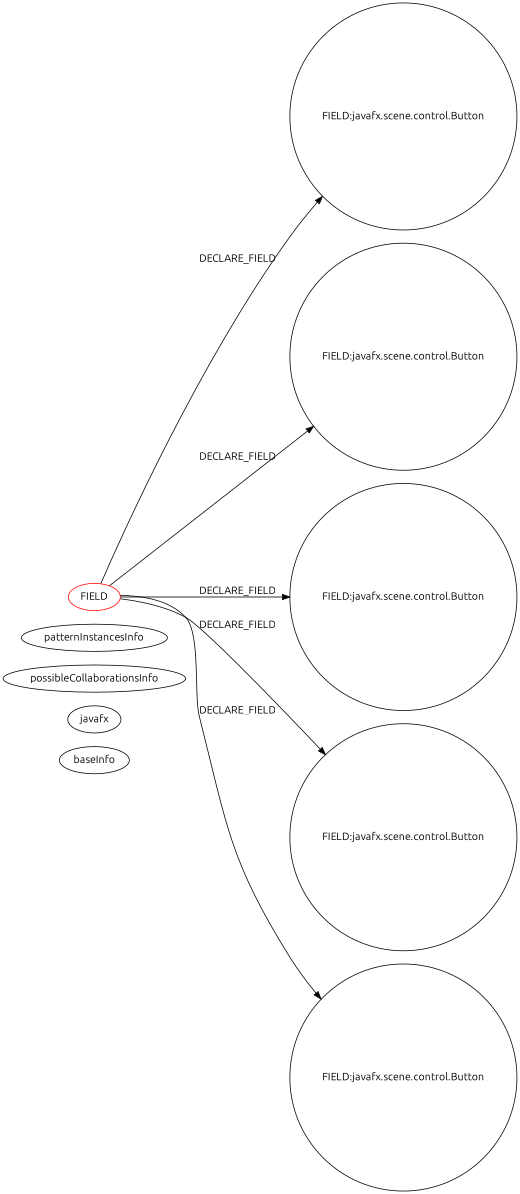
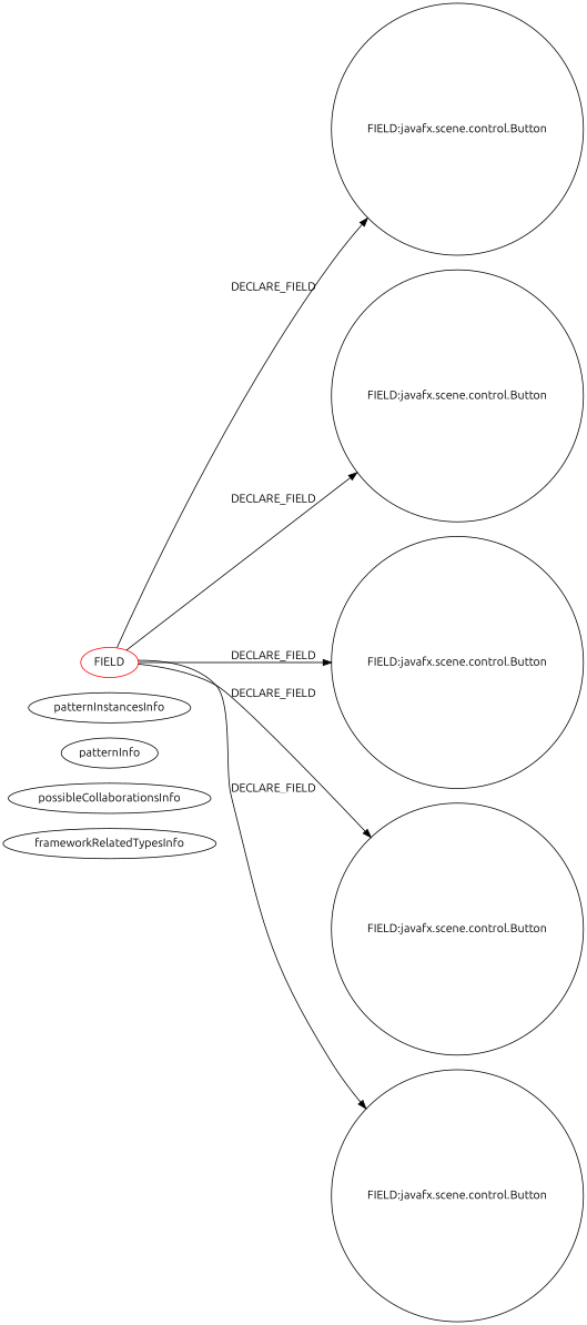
  digraph {
    fontname=Ubuntu
    rankdir=LR
    node [fontname=Ubuntu isFrameworkType=false]
    edge [fontname=Ubuntu]
-   baseInfo [category=pattern graphId=102 isAnonymous=false possibleRelation=false isFrameworkType=""]
-   frameworkRelatedTypesInfo [label=javafx isFrameworkType=""]
+   frameworkRelatedTypesInfo [isFrameworkType=""]
    possibleCollaborationsInfo [isFrameworkType=""]
+   patternInfo [frequency=27.0 patternRootClient=0 isFrameworkType=""]
    patternInstancesInfo [0="candybibby-Snake~/candybibby-Snake/Snake-master/src/graphicsJavaFX/Controller.java~Controller~2239" 1="iloop-kiosk-KIOSK-Project~/iloop-kiosk-KIOSK-Project/KIOSK-Project-master/src/oit/iloop/kiosk/kiosk_schoolmap/CampusMapMainController.java~CampusMapMainController~3149" 10="diogocs1-FPessoais~/diogocs1-FPessoais/FPessoais-master/FinancasPessoais/src/app/controllers/HomeController.java~HomeController~2490" 11="Digital87-GUS-Teryt-Parser~/Digital87-GUS-Teryt-Parser/GUS-Teryt-Parser-master/src/main/java/net/kados/gtp/app/controllers/modules/FormController.java~FormController~381" 12="walker-clint-AIProj3~/walker-clint-AIProj3/AIProj3-master/src/application/GameBoardController.java~GameBoardController~4712" 13="Dahwar-Calculator~/Dahwar-Calculator/Calculator-master/src/fr/alsace/lacroix/calculator/SampleController.java~SampleController~308" 14="bianconejo-CEFX~/bianconejo-CEFX/CEFX-master/src/cefx/CECommandeController.java~CECommandeController~2084" 15="Technius-Starbound-Mod-Toolkit~/Technius-Starbound-Mod-Toolkit/Starbound-Mod-Toolkit-master/src/main/java/co/technius/starboundmodtoolkit/utilui/SwappableNodePane.java~SwappableNodePane~1458" 16="sk44-javafx-mirroring-tool~/sk44-javafx-mirroring-tool/javafx-mirroring-tool-master/src/main/java/sk44/mirroringtool/MainWindowController.java~MainWindowController~4211" 17="if12b051-SWP_Paint~/if12b051-SWP_Paint/SWP_Paint-master/SWP_Paint/src/gui/MainController.java~MainController~3089" 18="dony1990-ProsDesktop~/dony1990-ProsDesktop/ProsDesktop-master/src/nicon/NiconDesktop/guifx/NiconNavigator/NavegadorController.java~NavegadorController~2563" 19="tgregerson-lc3~/tgregerson-lc3/lc3-master/LC3Sim/src/lc3sim/ui/UIFXMain.java~UIFXMain~4520" 2="weltensturm-milca~/weltensturm-milca/milca-master/src/milca/GUIController.java~GUIController~4745" 20="mouradsaadi-LO23-IHM~/mouradsaadi-LO23-IHM/LO23-IHM-master/Sudoku-IHM/src/sudoko/ihm/vue/FXMLDocumentController.java~FXMLDocumentController~3651" 21="RomeoGolf-BC~/RomeoGolf-BC/BC-master/src/romeogolf/bc/MainController.java~MainController~1142" 22="weltensturm-milca~/weltensturm-milca/milca-master/src/milca/GUI.java~GUI~4747" 23="Edenm-BlackJack~/Edenm-BlackJack/BlackJack-master/src/View/TableController.java~TableController~394" 24="NirmalL-Shark~/NirmalL-Shark/Shark-master/src/Controller.java~Controller~1009" 25="crosswords-testEnvironment~/crosswords-testEnvironment/testEnvironment-master/src/GUI/MainController.java~MainController~2315" 26="mathiasj33-VocLearn~/mathiasj33-VocLearn/VocLearn-master/src/net/softwarepage/voclearn/code/Gui.java~Gui~3576" 3="iloop-kiosk-KIOSK-Project~/iloop-kiosk-KIOSK-Project/KIOSK-Project-master/src/oit/iloop/kiosk/kiosk_examination/ExaminationMainController.java~ExaminationMainController~3122" 4="henrik-bak-scbuildplanner~/henrik-bak-scbuildplanner/scbuildplanner-master/src/main/java/com/ezzored/starcraftbuildplanner/controller/MainWindowController.java~MainWindowController~2923" 5="amonker-Trans~/amonker-Trans/Trans-master/src/cn/jingyun/trans/MainPane.java~MainPane~1847" 6="bianconejo-CEFX~/bianconejo-CEFX/CEFX-master/src/cefx/CEPrincipalController.java~CEPrincipalController~2114" 7="hock323-eventManager~/hock323-eventManager/EventManager-master/src/eventManager/controller/pokerTournament/TournamentController.java~TournamentController~3009" 8="dony1990-ProsDesktop~/dony1990-ProsDesktop/ProsDesktop-master/src/nicon/NiconDesktop/guifx/NiconImage/NiconImageFXMLController.java~NiconImageFXMLController~2548" 9="VectorSoftworks-MediaRealmOfficial~/VectorSoftworks-MediaRealmOfficial/MediaRealmOfficial-master/src/net/vectorgaming/mediarealm/ui/controllers/ComponentController.java~ComponentController~1586" isFrameworkType=""]
    n6 [label="FIELD:javafx.scene.control.Button" shape=circle vertexType=FIELD_DECLARATION]
    n7 [color=red label=FIELD vertexType=ROOT_CLIENT_CLASS_DECLARATION]
    n8 [label="FIELD:javafx.scene.control.Button" shape=circle vertexType=FIELD_DECLARATION]
    n9 [label="FIELD:javafx.scene.control.Button" shape=circle vertexType=FIELD_DECLARATION]
    n10 [label="FIELD:javafx.scene.control.Button" shape=circle vertexType=FIELD_DECLARATION]
    n11 [label="FIELD:javafx.scene.control.Button" shape=circle vertexType=FIELD_DECLARATION]
    n7 -> n6 [label=DECLARE_FIELD]
    n7 -> n8 [label=DECLARE_FIELD]
    n7 -> n9 [label=DECLARE_FIELD]
    n7 -> n10 [label=DECLARE_FIELD]
    n7 -> n11 [label=DECLARE_FIELD]
  }
